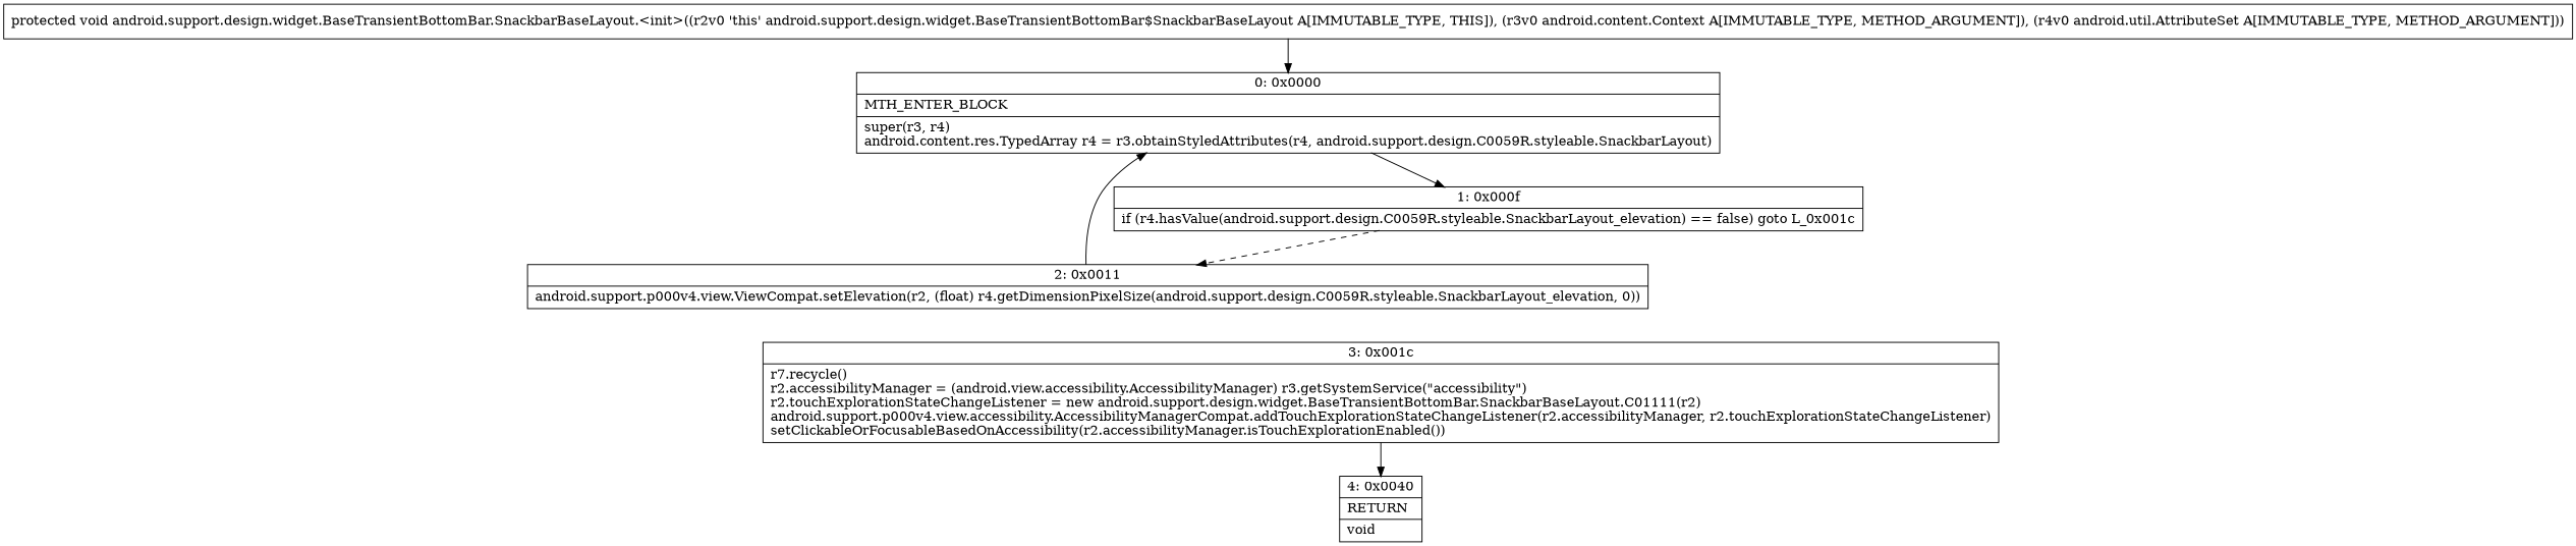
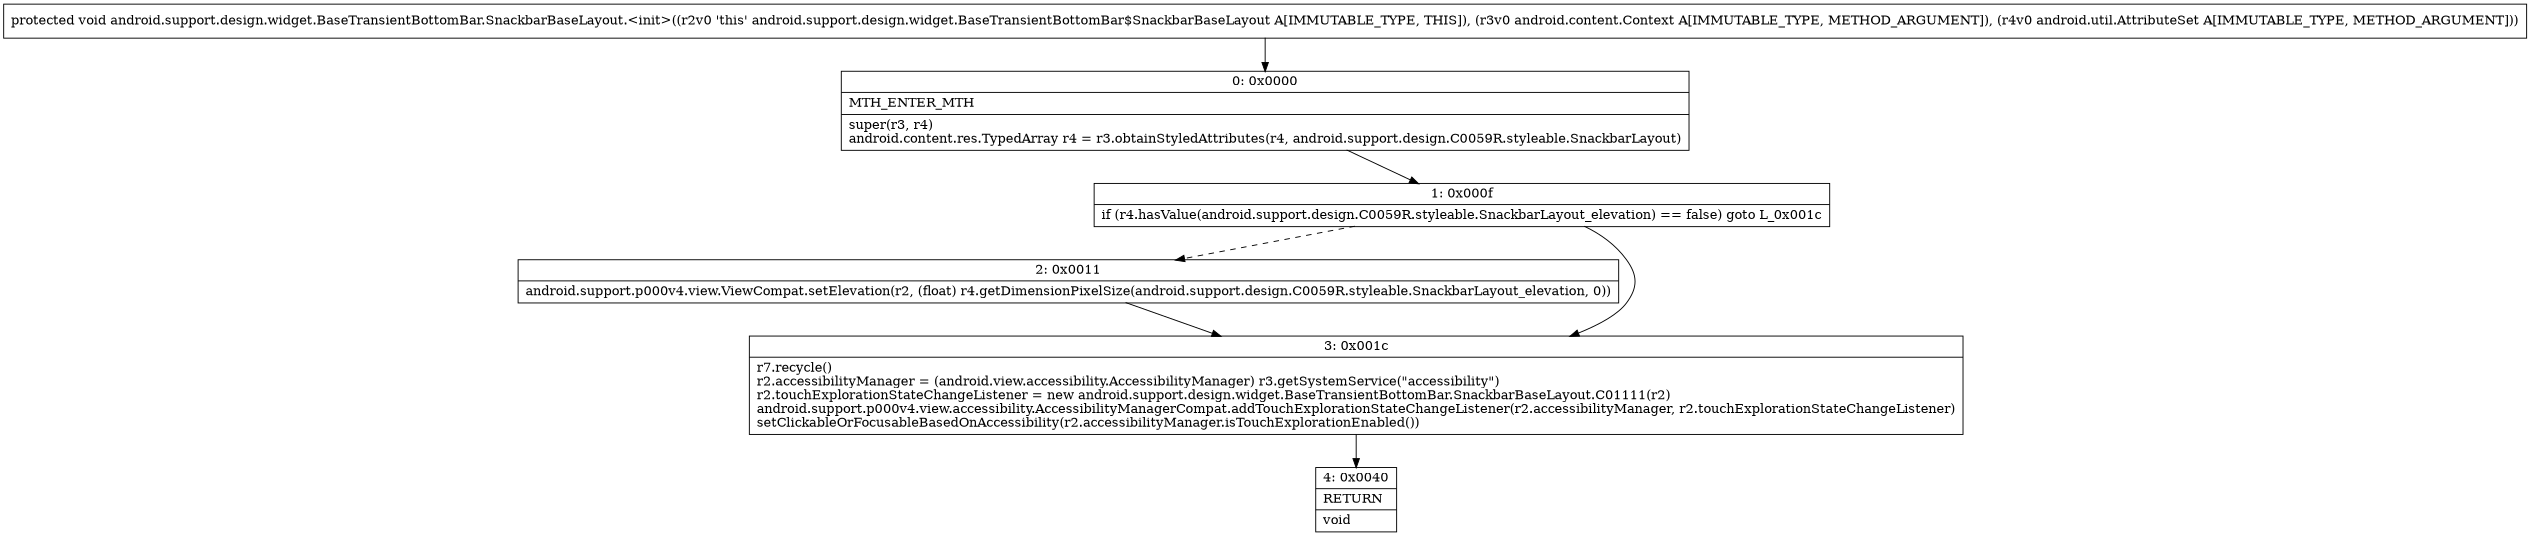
  digraph {
    node [shape=record]
-   n1 [label="{0\:\ 0x0000|MTH_ENTER_BLOCK\l|super(r3, r4)\landroid.content.res.TypedArray r4 = r3.obtainStyledAttributes(r4, android.support.design.C0059R.styleable.SnackbarLayout)\l}"]
+   n1 [label="{0\:\ 0x0000|MTH_ENTER_MTH\l|super(r3, r4)\landroid.content.res.TypedArray r4 = r3.obtainStyledAttributes(r4, android.support.design.C0059R.styleable.SnackbarLayout)\l}"]
    n2 [label="{1\:\ 0x000f|if (r4.hasValue(android.support.design.C0059R.styleable.SnackbarLayout_elevation) == false) goto L_0x001c\l}"]
    n3 [label="{2\:\ 0x0011|android.support.p000v4.view.ViewCompat.setElevation(r2, (float) r4.getDimensionPixelSize(android.support.design.C0059R.styleable.SnackbarLayout_elevation, 0))\l}"]
    n4 [label="{3\:\ 0x001c|r7.recycle()\lr2.accessibilityManager = (android.view.accessibility.AccessibilityManager) r3.getSystemService(\"accessibility\")\lr2.touchExplorationStateChangeListener = new android.support.design.widget.BaseTransientBottomBar.SnackbarBaseLayout.C01111(r2)\landroid.support.p000v4.view.accessibility.AccessibilityManagerCompat.addTouchExplorationStateChangeListener(r2.accessibilityManager, r2.touchExplorationStateChangeListener)\lsetClickableOrFocusableBasedOnAccessibility(r2.accessibilityManager.isTouchExplorationEnabled())\l}"]
    n5 [label="{4\:\ 0x0040|RETURN\l|void\l}"]
    n6 [label="{protected void android.support.design.widget.BaseTransientBottomBar.SnackbarBaseLayout.\<init\>((r2v0 'this' android.support.design.widget.BaseTransientBottomBar$SnackbarBaseLayout A[IMMUTABLE_TYPE, THIS]), (r3v0 android.content.Context A[IMMUTABLE_TYPE, METHOD_ARGUMENT]), (r4v0 android.util.AttributeSet A[IMMUTABLE_TYPE, METHOD_ARGUMENT])) }"]
    n1 -> n2
    n2 -> n3 [style=dashed]
-   n3 -> n1
+   n2 -> n4
+   n3 -> n4
    n4 -> n5
    n6 -> n1
  }
